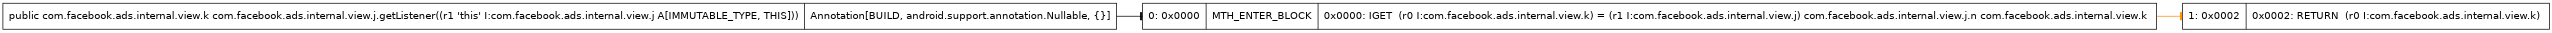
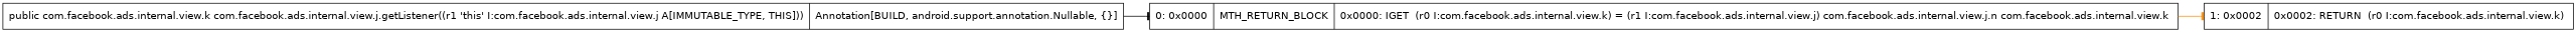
  digraph {
    rankdir=LR
    fontname="DejaVu Sans"
    node [shape=record fontname="DejaVu Sans"]
    edge [style=solid arrowhead=tee fontname="DejaVu Sans"]
-   n1 [label="{0\:\ 0x0000|MTH_ENTER_BLOCK\l|0x0000: IGET  (r0 I:com.facebook.ads.internal.view.k) = (r1 I:com.facebook.ads.internal.view.j) com.facebook.ads.internal.view.j.n com.facebook.ads.internal.view.k \l}"]
+   n1 [label="{0\:\ 0x0000|MTH_RETURN_BLOCK\l|0x0000: IGET  (r0 I:com.facebook.ads.internal.view.k) = (r1 I:com.facebook.ads.internal.view.j) com.facebook.ads.internal.view.j.n com.facebook.ads.internal.view.k \l}"]
    n2 [label="{1\:\ 0x0002|0x0002: RETURN  (r0 I:com.facebook.ads.internal.view.k) \l}"]
    n3 [label="{public com.facebook.ads.internal.view.k com.facebook.ads.internal.view.j.getListener((r1 'this' I:com.facebook.ads.internal.view.j A[IMMUTABLE_TYPE, THIS]))  | Annotation[BUILD, android.support.annotation.Nullable, \{\}]\l}"]
    n1 -> n2 [color=darkorange]
    n3 -> n1 [color=black]
  }
